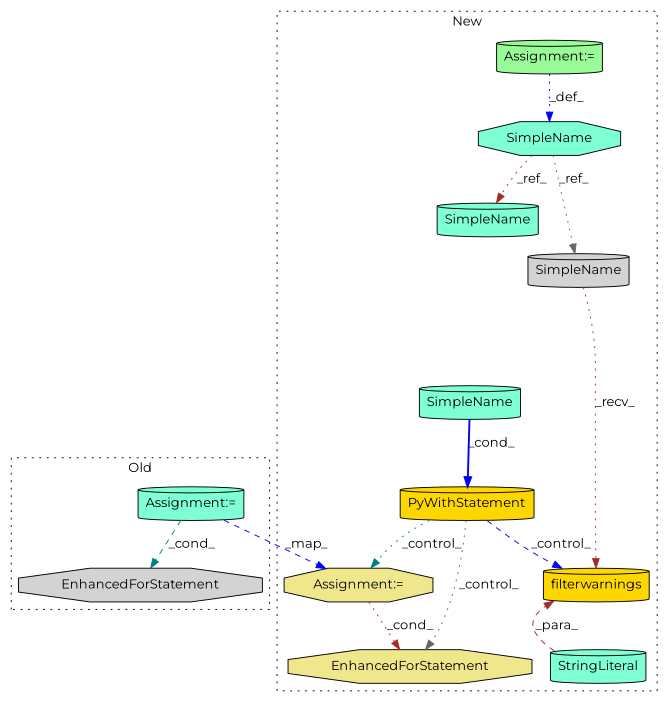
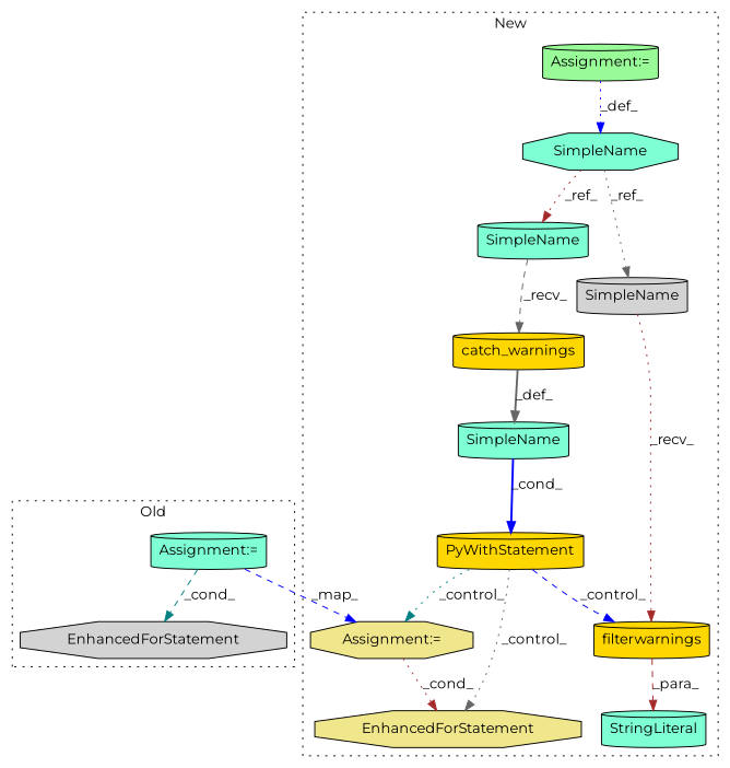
  digraph {
    fontname=Montserrat
    node [a=42 fillcolor=aquamarine fontname=Montserrat l=8 s="25716,25789" shape=cylinder style=filled]
    edge [color=blue fontname=Montserrat style=dotted]
    n1 [a=70 fillcolor=lightgrey l="57,2" label=EnhancedForStatement shape=octagon]
    n2 [a=7 l="57,2" label="Assignment:="]
    n3 [a=32 fillcolor=gold l="15,1" label=filterwarnings s="25810,25856"]
    n4 [label=SimpleName l="" s=""]
    n5 [a=70 fillcolor=khaki l="61,2" label=EnhancedForStatement s="25867,25944" shape=octagon]
    n6 [a=104 fillcolor=gold l="10,2" label=PyWithStatement s="25754,25789"]
    n7 [label=SimpleName s=25693 shape=octagon]
+   n8 [a=32 fillcolor=gold l=16 label=catch_warnings s=25773]
    n9 [a=45 label=StringLiteral s=25825]
    n10 [a=7 fillcolor=palegreen label="Assignment:=" s=25693]
    n11 [a=7 fillcolor=khaki l="61,2" label="Assignment:=" s="25867,25944" shape=octagon]
    n12 [label=SimpleName s=25764]
    n13 [fillcolor=lightgrey label=SimpleName s=25801]
    subgraph cluster_1 {
      label=Old
      style=dotted
      n1
      n2
    }
    subgraph cluster_2 {
      label=New
      style=dotted
      n3
      n4
      n5
      n6
      n7
+     n8
      n9
      n10
      n11
      n12
      n13
    }
    n2 -> n1 [color=teal label=_cond_ style=dashed]
    n2 -> n11 [label=_map_ style=dashed]
    n4 -> n6 [label=_cond_ style=bold]
    n6 -> n3 [label=_control_ style=dashed]
    n6 -> n5 [color=gray40 label=_control_]
    n6 -> n11 [color=teal label=_control_]
    n7 -> n12 [color=brown label=_ref_]
    n7 -> n13 [color=gray40 label=_ref_]
-   n9 -> n3 [color=brown label=_para_ style=dashed]
+   n8 -> n4 [color=gray40 label=_def_ style=bold]
+   n3 -> n9 [color=brown label=_para_ style=dashed]
    n10 -> n7 [label=_def_]
    n11 -> n5 [color=brown label=_cond_]
+   n12 -> n8 [color=gray40 label=_recv_ style=dashed]
    n13 -> n3 [color=brown label=_recv_]
  }
